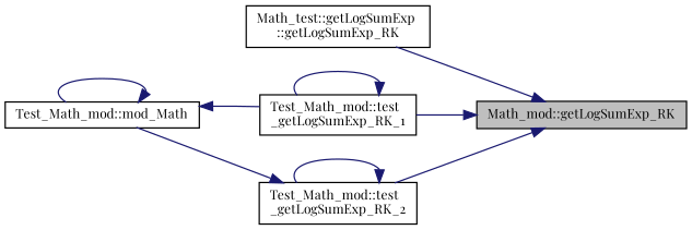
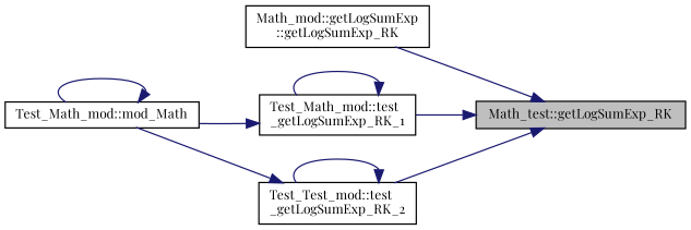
  digraph {
    fontname="Playfair Display"
    rankdir=RL
    node [color=black fillcolor=white fontname="Playfair Display" fontsize=10 shape=record style=filled]
    edge [color=midnightblue dir=back fontname="Playfair Display" fontsize=10 labelfontname=Helvetica labelfontsize=10 style=solid]
-   n1 [fillcolor=grey75 fontcolor=black height=0.2 label="Math_mod::getLogSumExp_RK" width=0.4]
-   n2 [height=0.2 label="Math_test::getLogSumExp\l::getLogSumExp_RK" width=0.4]
+   n1 [fillcolor=grey75 fontcolor=black height=0.2 label="Math_test::getLogSumExp_RK" width=0.4]
+   n2 [height=0.2 label="Math_mod::getLogSumExp\l::getLogSumExp_RK" width=0.4]
    n3 [height=0.2 label="Test_Math_mod::test\l_getLogSumExp_RK_1" width=0.4]
-   n4 [height=0.2 label="Test_Math_mod::test\l_getLogSumExp_RK_2" width=0.4]
+   n4 [height=0.2 label="Test_Test_mod::test\l_getLogSumExp_RK_2" width=0.4]
    n5 [height=0.2 label="Test_Math_mod::mod_Math" width=0.4]
    n1 -> n2
    n1 -> n3
    n1 -> n4
    n3 -> n3
-   n5 -> n3
+   n3 -> n5
    n4 -> n4
    n4 -> n5
    n5 -> n5
  }
